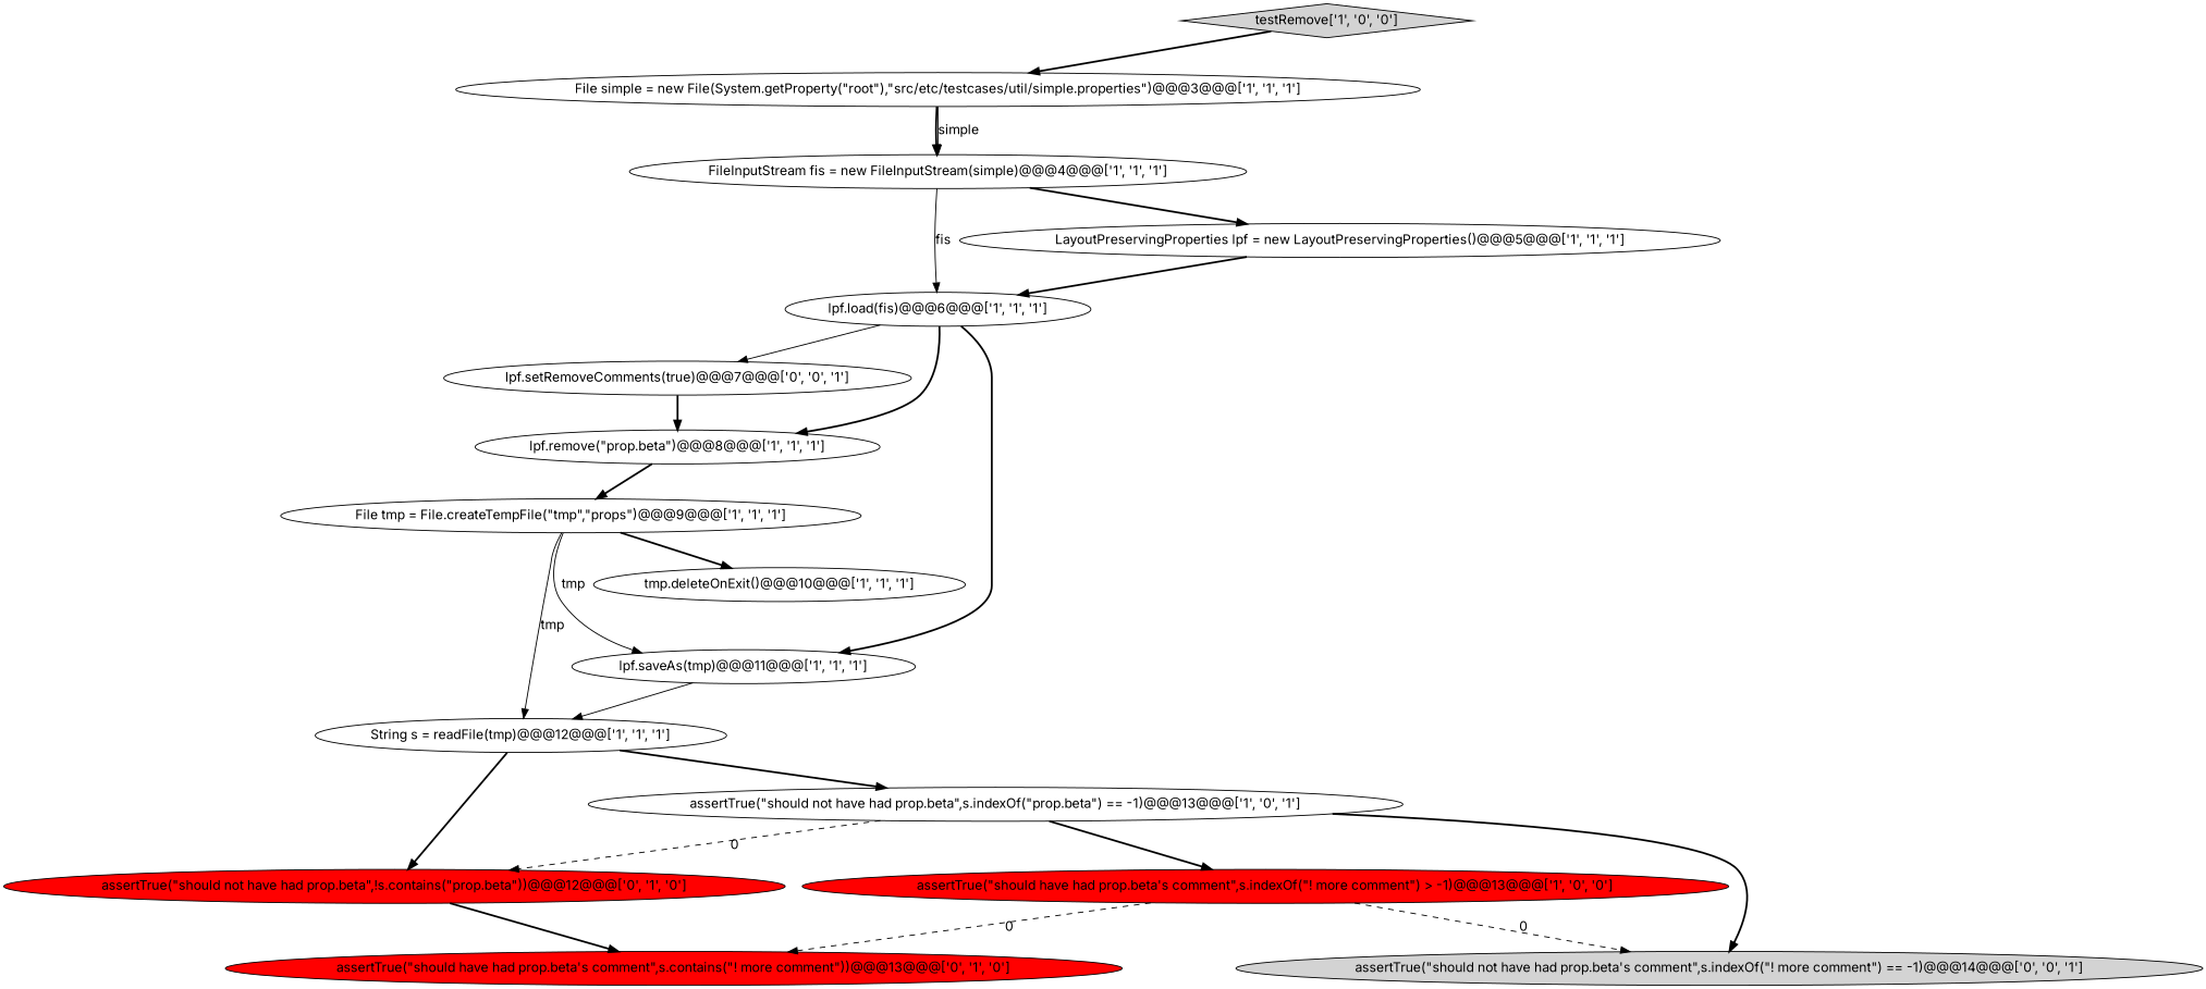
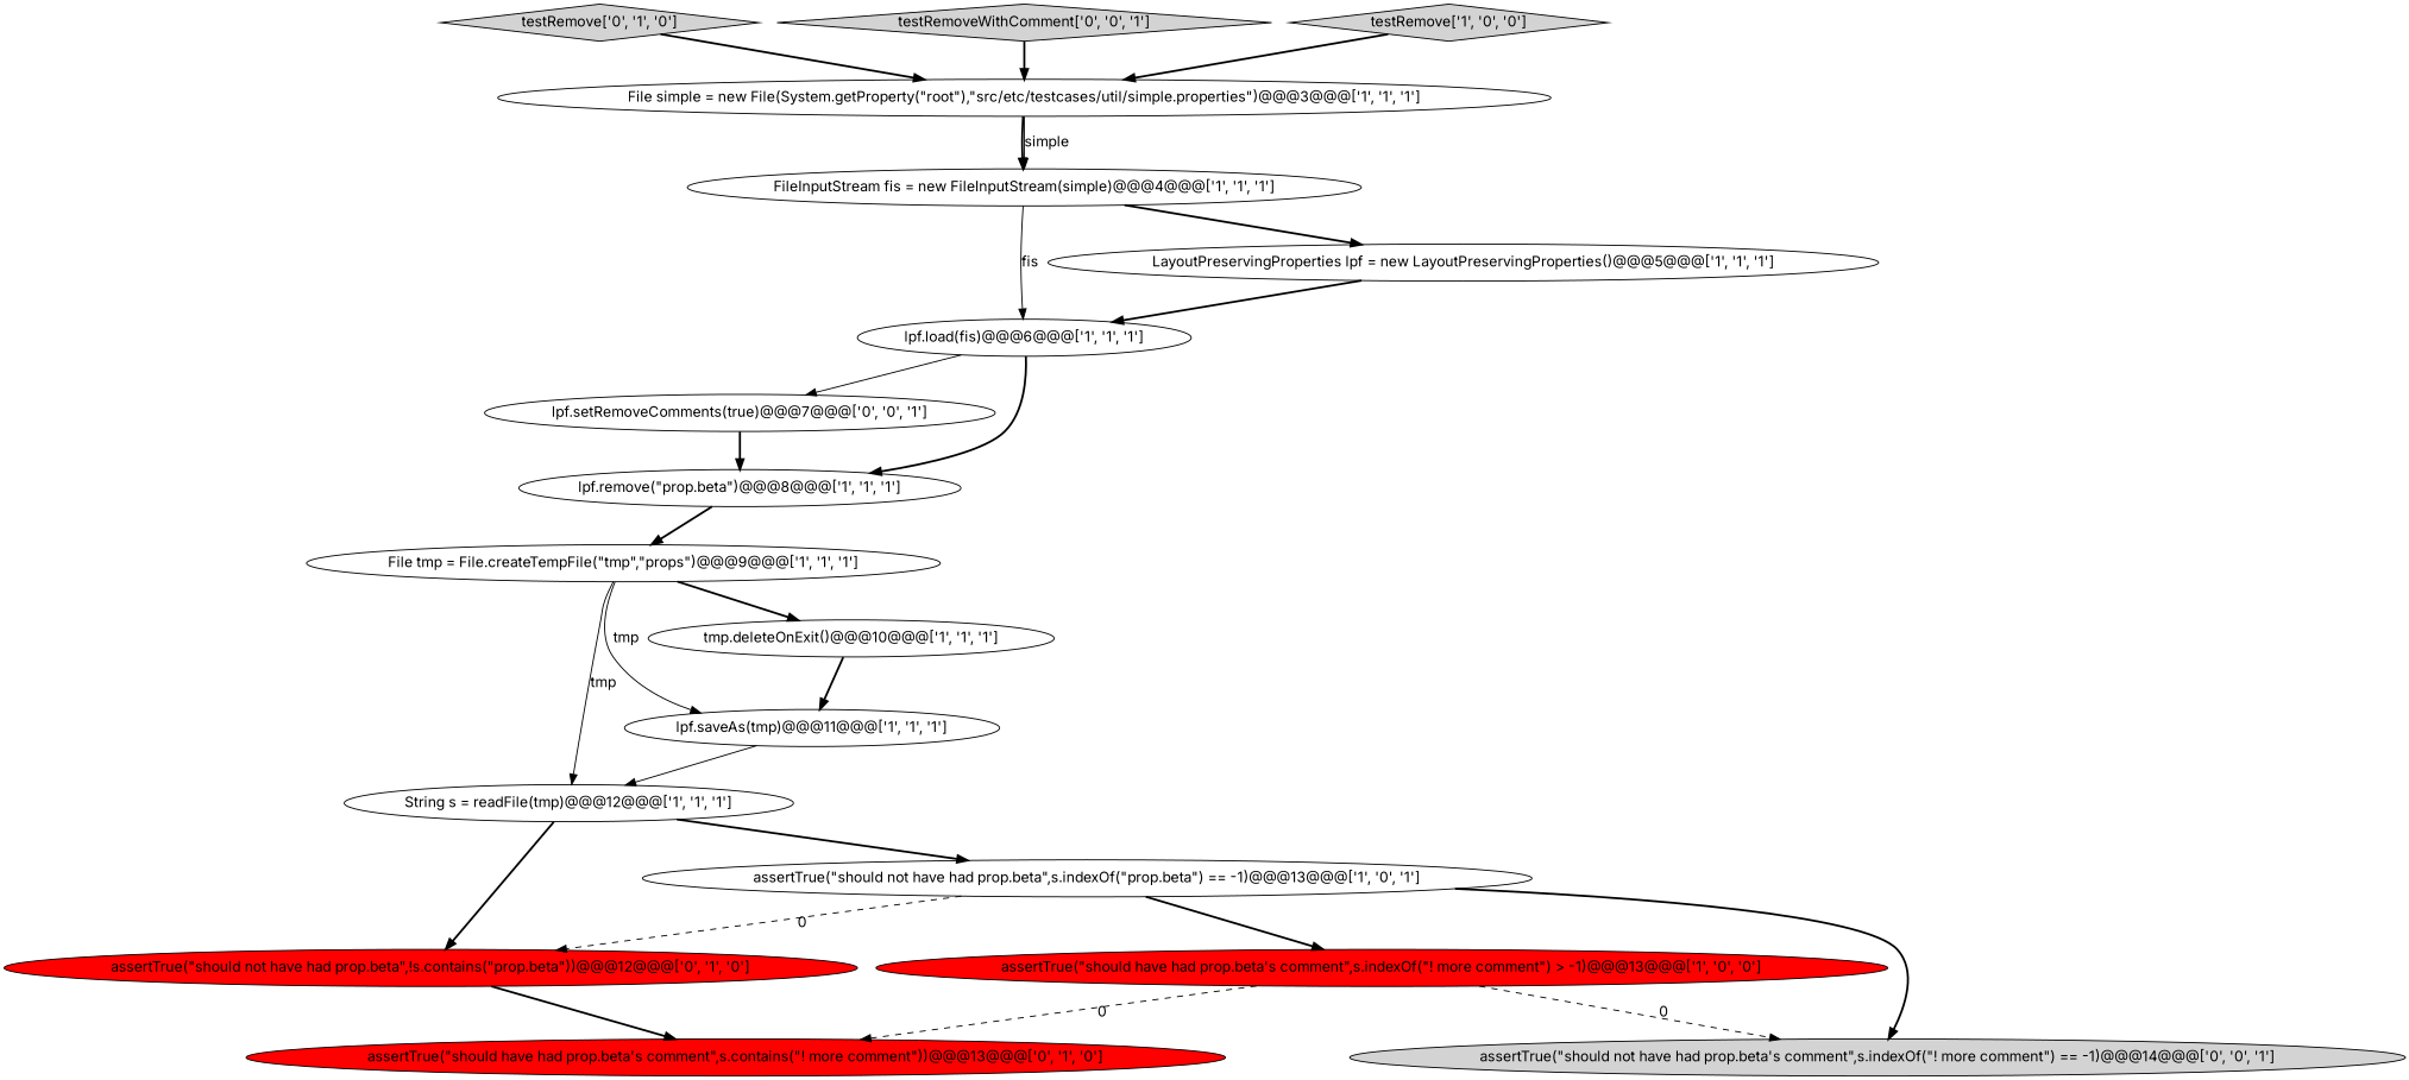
  digraph {
    fontname=Inter
    node [fillcolor=white fontname=Inter shape=ellipse style=filled]
    edge [fontname=Inter style=bold]
    n1 [fillcolor=lightgray label="assertTrue(\"should not have had prop.beta's comment\",s.indexOf(\"! more comment\") == -1)@@@14@@@['0', '0', '1']"]
    n2 [label="lpf.load(fis)@@@6@@@['1', '1', '1']"]
    n3 [label="lpf.remove(\"prop.beta\")@@@8@@@['1', '1', '1']"]
    n4 [label="lpf.setRemoveComments(true)@@@7@@@['0', '0', '1']"]
    n5 [label="File tmp = File.createTempFile(\"tmp\",\"props\")@@@9@@@['1', '1', '1']"]
+   n6 [fillcolor=lightgray label="testRemove['0', '1', '0']" shape=diamond]
    n7 [label="File simple = new File(System.getProperty(\"root\"),\"src/etc/testcases/util/simple.properties\")@@@3@@@['1', '1', '1']"]
    n8 [label="FileInputStream fis = new FileInputStream(simple)@@@4@@@['1', '1', '1']"]
    n9 [label="lpf.saveAs(tmp)@@@11@@@['1', '1', '1']"]
    n10 [label="tmp.deleteOnExit()@@@10@@@['1', '1', '1']"]
    n11 [label="String s = readFile(tmp)@@@12@@@['1', '1', '1']"]
    n12 [fillcolor=red label="assertTrue(\"should not have had prop.beta\",!s.contains(\"prop.beta\"))@@@12@@@['0', '1', '0']"]
    n13 [label="assertTrue(\"should not have had prop.beta\",s.indexOf(\"prop.beta\") == -1)@@@13@@@['1', '0', '1']"]
    n14 [fillcolor=red label="assertTrue(\"should have had prop.beta's comment\",s.contains(\"! more comment\"))@@@13@@@['0', '1', '0']"]
+   n15 [fillcolor=lightgray label="testRemoveWithComment['0', '0', '1']" shape=diamond]
    n16 [fillcolor=red label="assertTrue(\"should have had prop.beta's comment\",s.indexOf(\"! more comment\") > -1)@@@13@@@['1', '0', '0']"]
    n17 [label="LayoutPreservingProperties lpf = new LayoutPreservingProperties()@@@5@@@['1', '1', '1']"]
    n18 [fillcolor=lightgray label="testRemove['1', '0', '0']" shape=diamond]
    n2 -> n3
    n2 -> n4 [style=solid]
    n3 -> n5
    n4 -> n3
    n5 -> n9 [label=tmp style=solid]
    n5 -> n10
    n5 -> n11 [label=tmp style=solid]
+   n6 -> n7
    n7 -> n8
    n7 -> n8 [label=simple style=solid]
    n8 -> n2 [label=fis style=solid]
    n8 -> n17
    n9 -> n11 [style=solid]
-   n2 -> n9
+   n10 -> n9
    n11 -> n12
    n11 -> n13
    n12 -> n14
    n13 -> n1
    n13 -> n12 [label=0 style=dashed]
    n13 -> n16
+   n15 -> n7
    n16 -> n1 [label=0 style=dashed]
    n16 -> n14 [label=0 style=dashed]
    n17 -> n2
    n18 -> n7
  }
